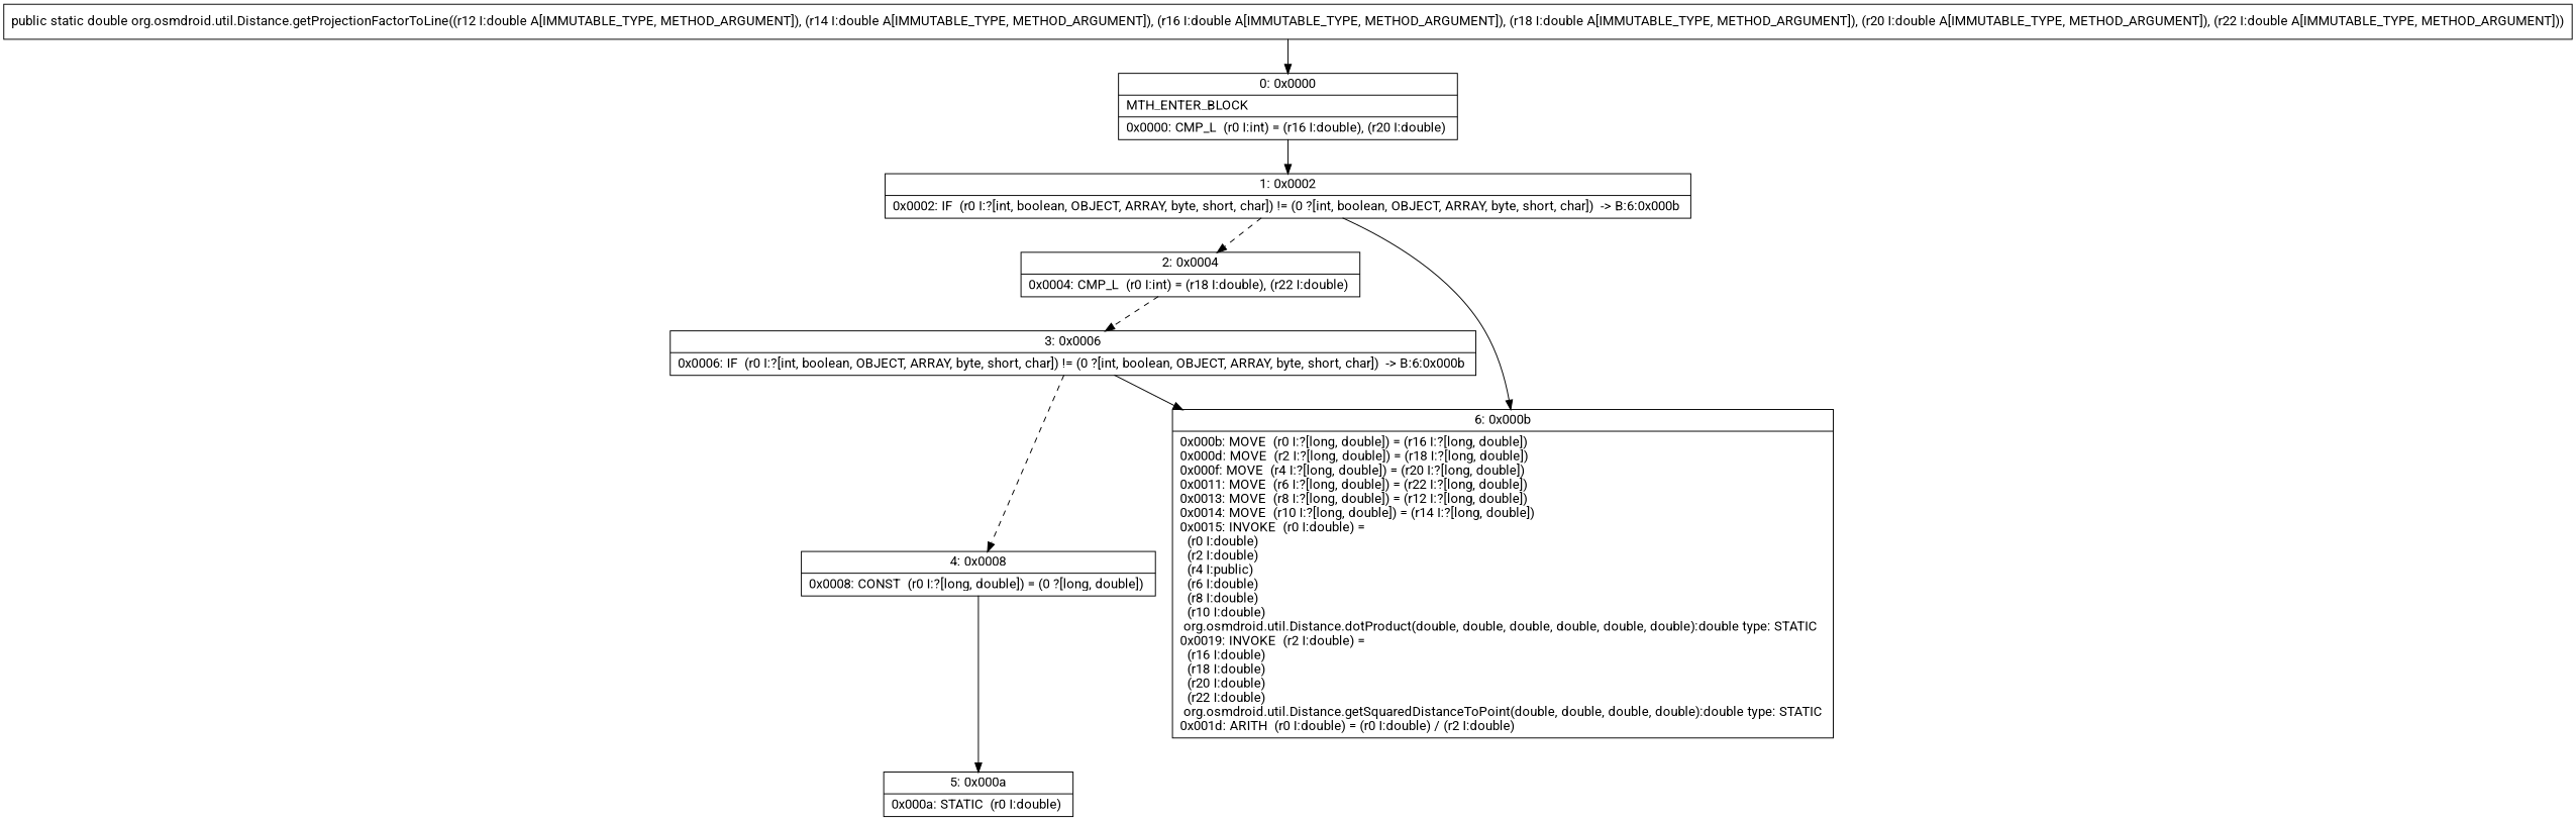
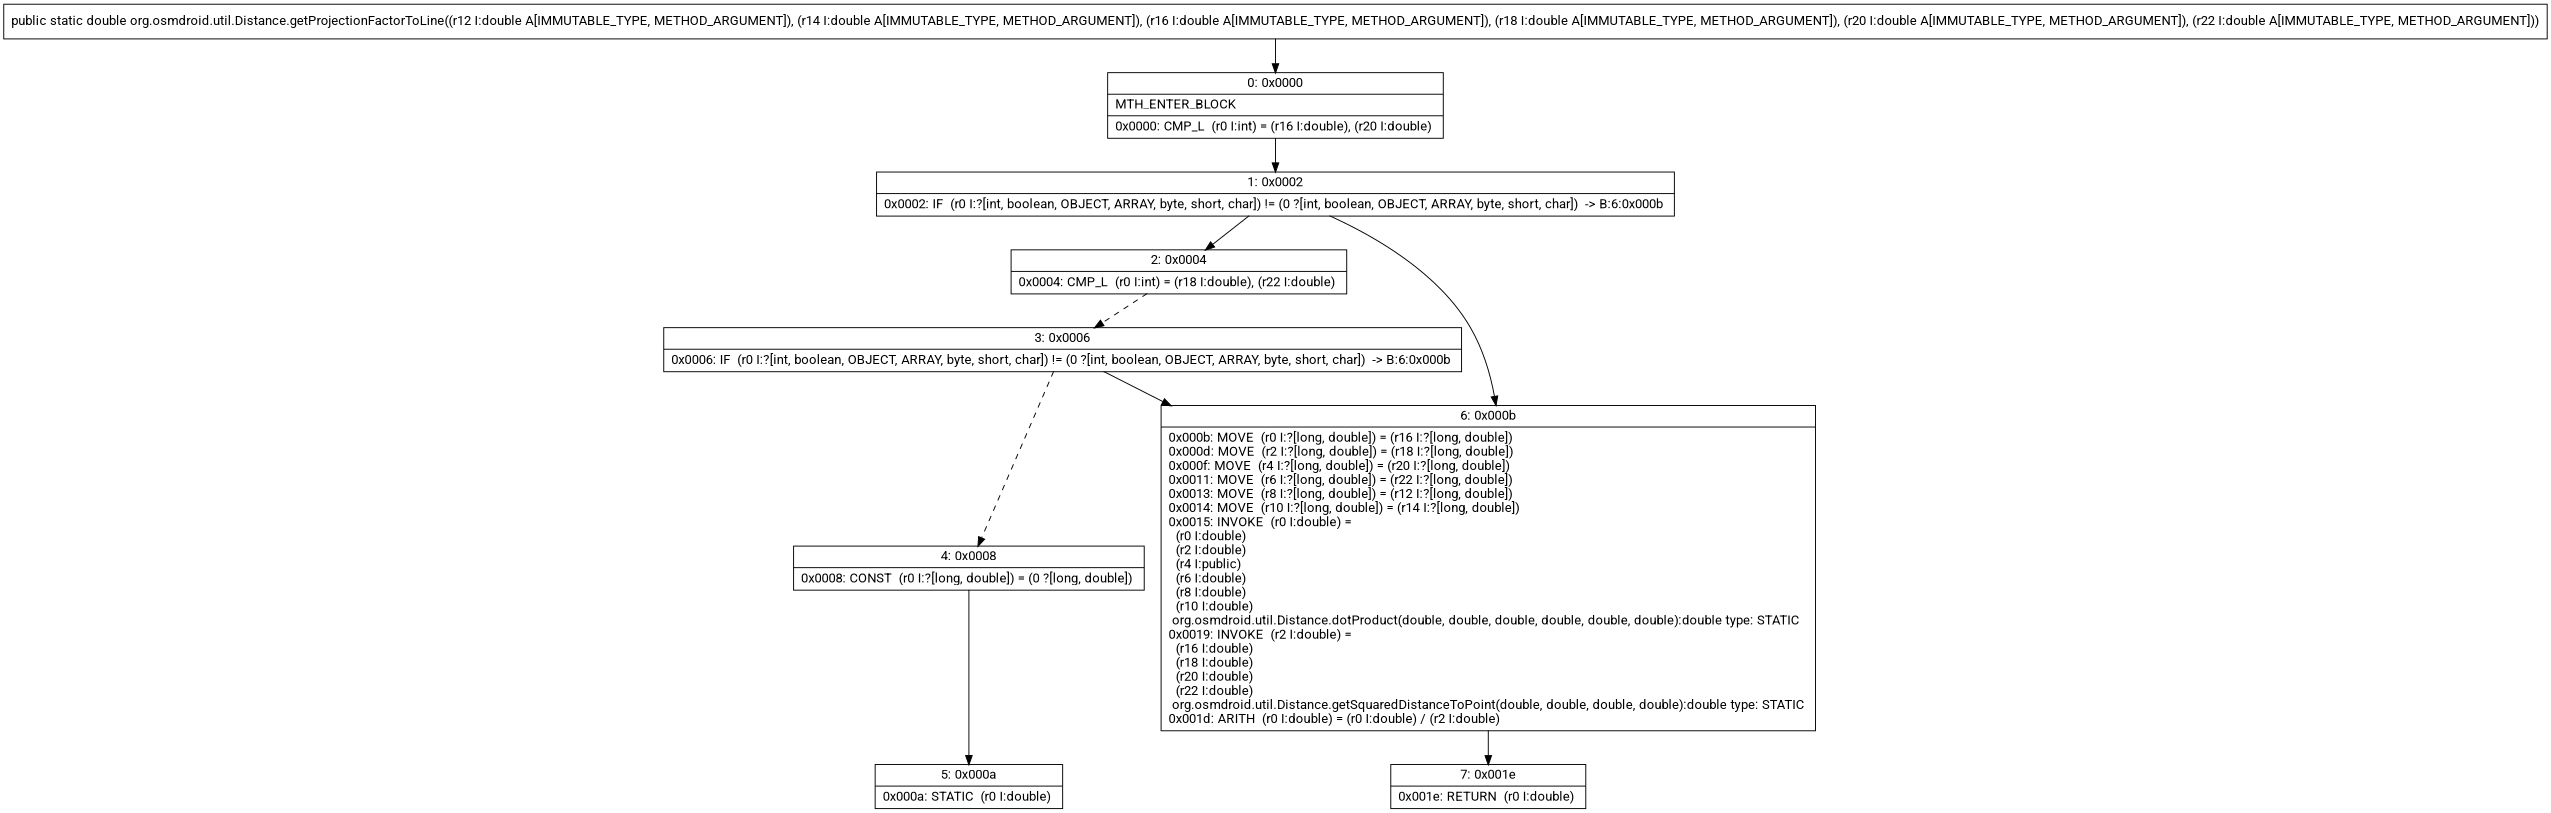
  digraph {
    fontname=Roboto
    node [fontname=Roboto shape=record]
    edge [fontname=Roboto]
    n1 [label="{0\:\ 0x0000|MTH_ENTER_BLOCK\l|0x0000: CMP_L  (r0 I:int) = (r16 I:double), (r20 I:double) \l}"]
    n2 [label="{1\:\ 0x0002|0x0002: IF  (r0 I:?[int, boolean, OBJECT, ARRAY, byte, short, char]) != (0 ?[int, boolean, OBJECT, ARRAY, byte, short, char])  \-\> B:6:0x000b \l}"]
    n3 [label="{2\:\ 0x0004|0x0004: CMP_L  (r0 I:int) = (r18 I:double), (r22 I:double) \l}"]
    n4 [label="{6\:\ 0x000b|0x000b: MOVE  (r0 I:?[long, double]) = (r16 I:?[long, double]) \l0x000d: MOVE  (r2 I:?[long, double]) = (r18 I:?[long, double]) \l0x000f: MOVE  (r4 I:?[long, double]) = (r20 I:?[long, double]) \l0x0011: MOVE  (r6 I:?[long, double]) = (r22 I:?[long, double]) \l0x0013: MOVE  (r8 I:?[long, double]) = (r12 I:?[long, double]) \l0x0014: MOVE  (r10 I:?[long, double]) = (r14 I:?[long, double]) \l0x0015: INVOKE  (r0 I:double) = \l  (r0 I:double)\l  (r2 I:double)\l  (r4 I:public)\l  (r6 I:double)\l  (r8 I:double)\l  (r10 I:double)\l org.osmdroid.util.Distance.dotProduct(double, double, double, double, double, double):double type: STATIC \l0x0019: INVOKE  (r2 I:double) = \l  (r16 I:double)\l  (r18 I:double)\l  (r20 I:double)\l  (r22 I:double)\l org.osmdroid.util.Distance.getSquaredDistanceToPoint(double, double, double, double):double type: STATIC \l0x001d: ARITH  (r0 I:double) = (r0 I:double) \/ (r2 I:double) \l}"]
    n5 [label="{3\:\ 0x0006|0x0006: IF  (r0 I:?[int, boolean, OBJECT, ARRAY, byte, short, char]) != (0 ?[int, boolean, OBJECT, ARRAY, byte, short, char])  \-\> B:6:0x000b \l}"]
+   n6 [label="{7\:\ 0x001e|0x001e: RETURN  (r0 I:double) \l}"]
    n7 [label="{4\:\ 0x0008|0x0008: CONST  (r0 I:?[long, double]) = (0 ?[long, double]) \l}"]
    n8 [label="{5\:\ 0x000a|0x000a: STATIC  (r0 I:double) \l}"]
    n9 [label="{public static double org.osmdroid.util.Distance.getProjectionFactorToLine((r12 I:double A[IMMUTABLE_TYPE, METHOD_ARGUMENT]), (r14 I:double A[IMMUTABLE_TYPE, METHOD_ARGUMENT]), (r16 I:double A[IMMUTABLE_TYPE, METHOD_ARGUMENT]), (r18 I:double A[IMMUTABLE_TYPE, METHOD_ARGUMENT]), (r20 I:double A[IMMUTABLE_TYPE, METHOD_ARGUMENT]), (r22 I:double A[IMMUTABLE_TYPE, METHOD_ARGUMENT])) }"]
    n1 -> n2
-   n2 -> n3 [style=dashed]
+   n2 -> n3 [style=solid]
    n2 -> n4
    n3 -> n5 [style=dashed]
+   n4 -> n6
    n5 -> n4
    n5 -> n7 [style=dashed]
    n7 -> n8
    n9 -> n1
  }
